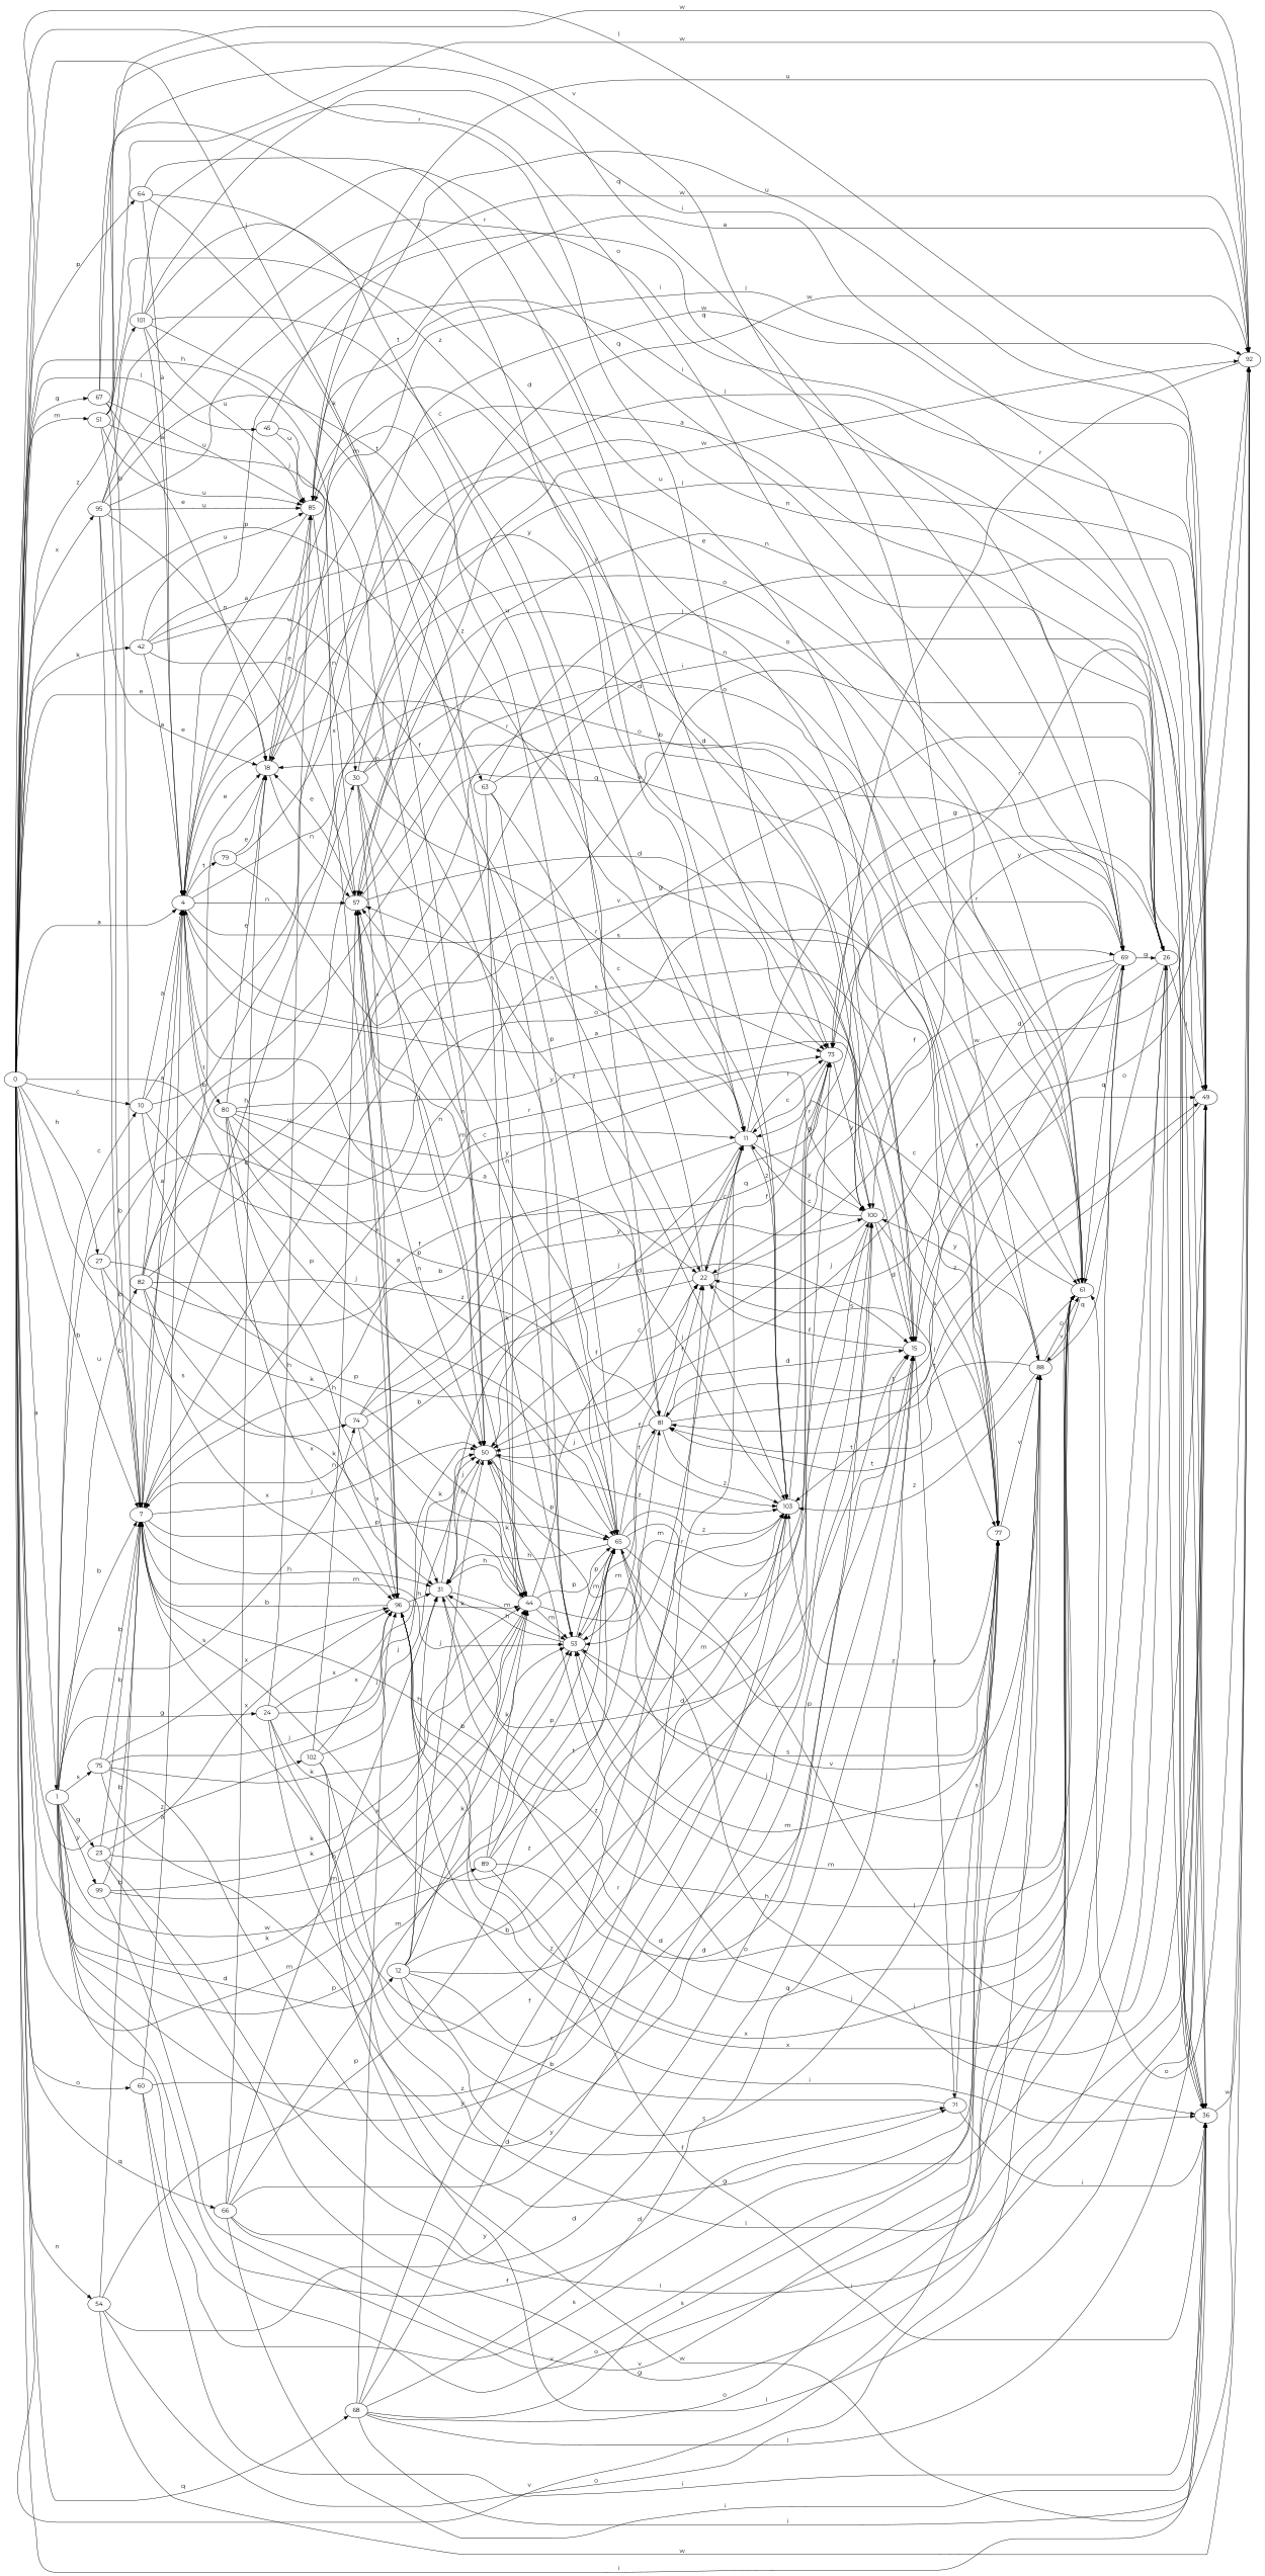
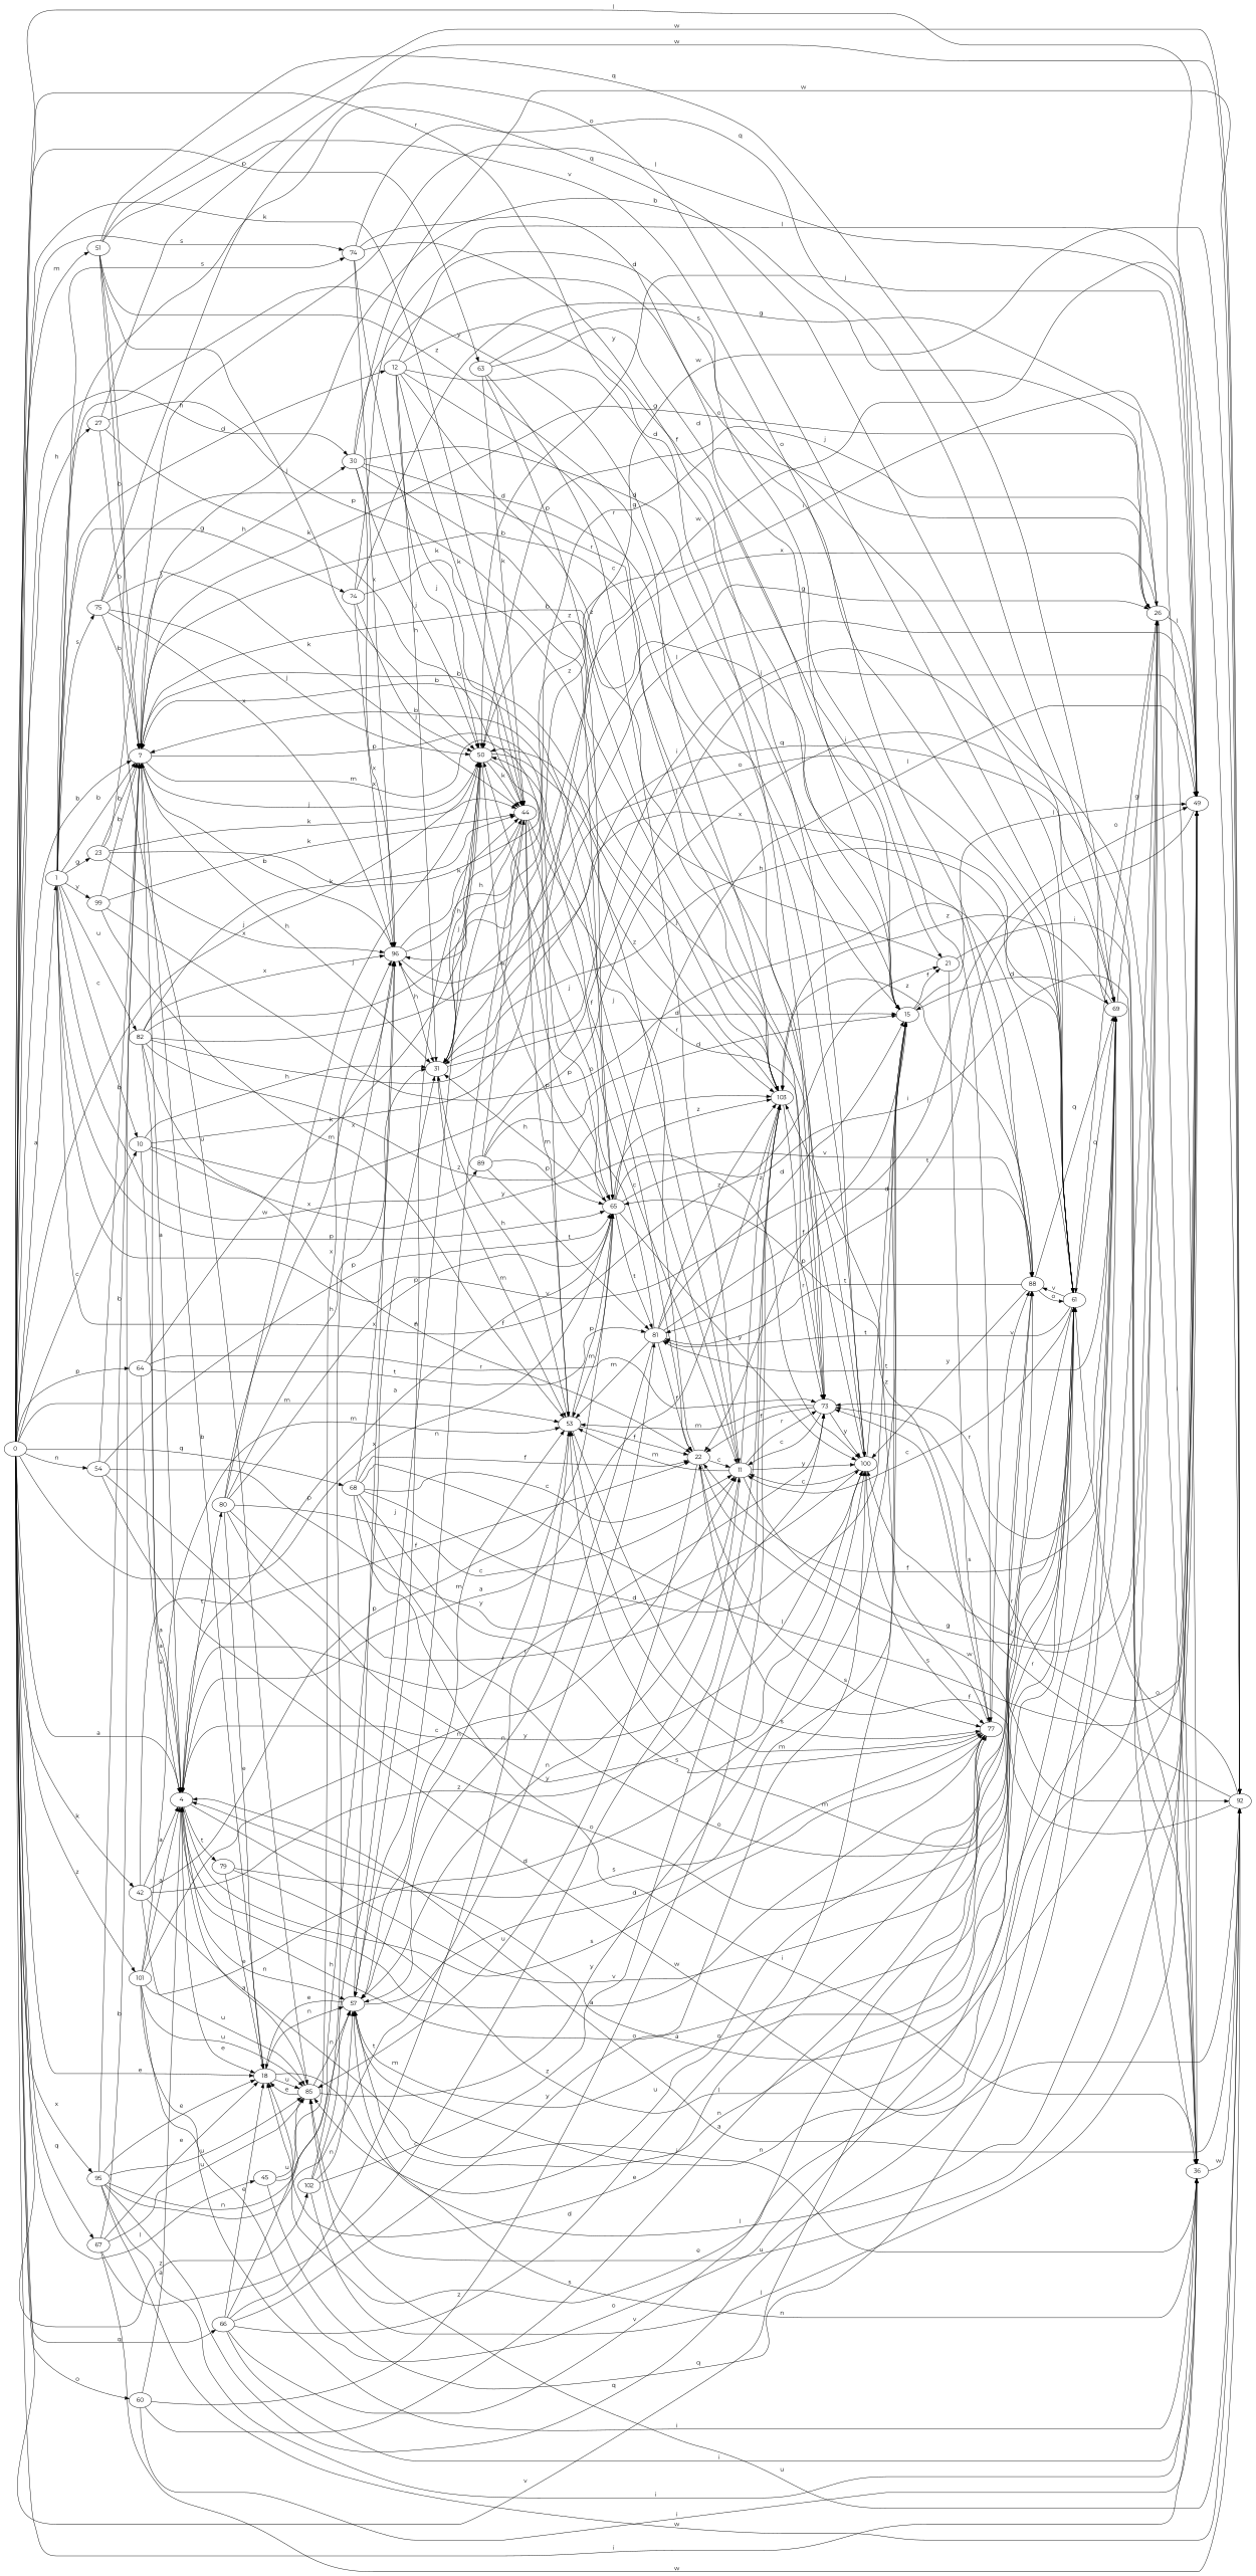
  strict digraph {
    fontname=Montserrat
    rankdir=LR
    node [fontname=Montserrat]
    edge [fontname=Montserrat]
    0
    1
    4
    7
    10
    18
    27
    30
    36
    n10 [label=50]
    42
    44
    45
    49
    51
    53
    54
    60
    63
    64
    65
    66
    67
    68
    73
    74
    88
    95
    101
    102
    12
    21
    23
    24
    69
    75
    82
    89
    99
    100
    57
    61
    77
    79
    80
    26
    31
    92
    85
    103
    15
    96
    22
    11
    81
    0 -> 1 [label=a]
    0 -> 4 [label=a]
    0 -> 7 [label=b]
    0 -> 10 [label=c]
    0 -> 18 [label=e]
    0 -> 27 [label=h]
    0 -> 30 [label=h]
    0 -> 36 [label=i]
    0 -> n10 [label=j]
    0 -> 42 [label=k]
    0 -> 44 [label=k]
    0 -> 45 [label=l]
    0 -> 49 [label=l]
    0 -> 51 [label=m]
    0 -> 53 [label=m]
    0 -> 54 [label=n]
    0 -> 60 [label=o]
    0 -> 63 [label=p]
    0 -> 64 [label=p]
    0 -> 65 [label=p]
    0 -> 66 [label=q]
    0 -> 67 [label=q]
    0 -> 68 [label=q]
    0 -> 73 [label=r]
    0 -> 74 [label=s]
    0 -> 88 [label=v]
    0 -> 95 [label=x]
    0 -> 101 [label=z]
    0 -> 102 [label=z]
    1 -> 7 [label=b]
    1 -> 10 [label=c]
    1 -> 65 [label=p]
    1 -> 74 [label=s]
    1 -> 88 [label=v]
    1 -> 12 [label=d]
    1 -> 21 [label=f]
    1 -> 23 [label=g]
    1 -> 24 [label=g]
    1 -> 69 [label=q]
    1 -> 75 [label=s]
    1 -> 82 [label=u]
    1 -> 89 [label=w]
    1 -> 99 [label=y]
    1 -> 100 [label=y]
    4 -> 18 [label=e]
    4 -> 73 [label=r]
    4 -> 88 [label=v]
    4 -> 100 [label=y]
    4 -> 57 [label=n]
    4 -> 61 [label=o]
    4 -> 77 [label=s]
    4 -> 79 [label=t]
    4 -> 80 [label=t]
    7 -> 4 [label=a]
    7 -> 30 [label=h]
    7 -> n10 [label=j]
    7 -> 53 [label=m]
    7 -> 65 [label=p]
    7 -> 26 [label=g]
    7 -> 31 [label=h]
    10 -> 4 [label=a]
    10 -> 49 [label=l]
    10 -> 100 [label=y]
    10 -> 31 [label=h]
    10 -> 92 [label=w]
    18 -> 7 [label=b]
    18 -> 49 [label=l]
    18 -> 57 [label=n]
    18 -> 85 [label=u]
    27 -> 7 [label=b]
    27 -> 44 [label=k]
    27 -> 65 [label=p]
    27 -> 61 [label=o]
    30 -> n10 [label=j]
    30 -> 73 [label=r]
    30 -> 61 [label=o]
    30 -> 92 [label=w]
    30 -> 103 [label=z]
    30 -> 15 [label=d]
    30 -> 96 [label=x]
    36 -> 57 [label=n]
    36 -> 92 [label=w]
    n10 -> 44 [label=k]
    n10 -> 65 [label=p]
    n10 -> 57 [label=n]
    n10 -> 31 [label=h]
    n10 -> 103 [label=z]
    n10 -> 22 [label=f]
    42 -> 4 [label=a]
    42 -> 36 [label=i]
    42 -> 65 [label=p]
    42 -> 85 [label=u]
    42 -> 103 [label=z]
    42 -> 22 [label=f]
    44 -> 53 [label=m]
    44 -> 65 [label=p]
    44 -> 73 [label=r]
    44 -> 57 [label=n]
    44 -> 31 [label=h]
    44 -> 11 [label=c]
    45 -> 69 [label=q]
    45 -> 85 [label=u]
    45 -> 96 [label=x]
    49 -> n10 [label=j]
    49 -> 73 [label=r]
    49 -> 85 [label=u]
    49 -> 81 [label=t]
    51 -> 7 [label=b]
    51 -> n10 [label=j]
    51 -> 88 [label=v]
    51 -> 69 [label=q]
    51 -> 92 [label=w]
    51 -> 85 [label=u]
    51 -> 103 [label=z]
    53 -> 65 [label=p]
    53 -> 57 [label=n]
    53 -> 77 [label=s]
    53 -> 31 [label=h]
    53 -> 22 [label=f]
    54 -> 7 [label=b]
    54 -> 65 [label=p]
    54 -> 100 [label=y]
    54 -> 61 [label=o]
    54 -> 92 [label=w]
    60 -> 4 [label=a]
    60 -> 36 [label=i]
    60 -> 77 [label=s]
    60 -> 103 [label=z]
    63 -> 44 [label=k]
    63 -> 65 [label=p]
    63 -> 61 [label=o]
    63 -> 15 [label=d]
    63 -> 11 [label=c]
    64 -> 4 [label=a]
    64 -> 44 [label=k]
    64 -> 73 [label=r]
    64 -> 81 [label=t]
    65 -> 4 [label=a]
    65 -> 36 [label=i]
    65 -> 49 [label=l]
    65 -> 53 [label=m]
    65 -> 88 [label=v]
    65 -> 100 [label=y]
    65 -> 31 [label=h]
    65 -> 103 [label=z]
    65 -> 81 [label=t]
    66 -> 18 [label=e]
    66 -> 36 [label=i]
    66 -> 53 [label=m]
    66 -> 88 [label=v]
    66 -> 100 [label=y]
    66 -> 31 [label=h]
    66 -> 15 [label=d]
    67 -> 7 [label=b]
    67 -> 18 [label=e]
    67 -> 92 [label=w]
    67 -> 85 [label=u]
    67 -> 11 [label=c]
    68 -> 36 [label=i]
    68 -> 49 [label=l]
    68 -> 61 [label=o]
    68 -> 77 [label=s]
    68 -> 15 [label=d]
    68 -> 96 [label=x]
    68 -> 22 [label=f]
    68 -> 11 [label=c]
    73 -> 53 [label=m]
    73 -> 100 [label=y]
    73 -> 22 [label=f]
    73 -> 11 [label=c]
    74 -> 44 [label=k]
    74 -> 69 [label=q]
    74 -> 100 [label=y]
    74 -> 15 [label=d]
    74 -> 96 [label=x]
    88 -> n10 [label=j]
    88 -> 69 [label=q]
    88 -> 100 [label=y]
    88 -> 61 [label=o]
    88 -> 103 [label=z]
    88 -> 81 [label=t]
    95 -> 7 [label=b]
    95 -> 18 [label=e]
    95 -> 36 [label=i]
    95 -> 69 [label=q]
    95 -> 57 [label=n]
    95 -> 92 [label=w]
    95 -> 85 [label=u]
    95 -> 81 [label=t]
    101 -> 4 [label=a]
    101 -> 36 [label=i]
    101 -> 53 [label=m]
    101 -> 61 [label=o]
    101 -> 85 [label=u]
    101 -> 15 [label=d]
    101 -> 11 [label=c]
    102 -> n10 [label=j]
    102 -> 49 [label=l]
    102 -> 57 [label=n]
    102 -> 103 [label=z]
    102 -> 96 [label=x]
    12 -> n10 [label=j]
    12 -> 44 [label=k]
    12 -> 73 [label=r]
    12 -> 21 [label=f]
    12 -> 77 [label=s]
    12 -> 31 [label=h]
    12 -> 103 [label=z]
    12 -> 15 [label=d]
    21 -> 7 [label=b]
    21 -> 36 [label=i]
    21 -> 77 [label=s]
    23 -> 7 [label=b]
    23 -> 44 [label=k]
    23 -> 49 [label=l]
    23 -> 26 [label=g]
    23 -> 96 [label=x]
    24 -> n10 [label=j]
    24 -> 49 [label=l]
    24 -> 26 [label=g]
-   24 -> 85 [label=u]
    24 -> 103 [label=z]
    24 -> 96 [label=x]
    69 -> 18 [label=e]
    69 -> 73 [label=r]
    69 -> 26 [label=g]
    69 -> 103 [label=z]
    69 -> 15 [label=d]
    69 -> 22 [label=f]
    69 -> 81 [label=t]
    75 -> 7 [label=b]
    75 -> n10 [label=j]
    75 -> 44 [label=k]
    75 -> 92 [label=w]
    75 -> 15 [label=d]
    75 -> 96 [label=x]
    82 -> 4 [label=a]
    82 -> 36 [label=i]
    82 -> 44 [label=k]
    82 -> 49 [label=l]
    82 -> 92 [label=w]
    82 -> 103 [label=z]
    82 -> 96 [label=x]
    82 -> 22 [label=f]
    89 -> 36 [label=i]
    89 -> 44 [label=k]
    89 -> 65 [label=p]
    89 -> 15 [label=d]
    89 -> 81 [label=t]
    99 -> 7 [label=b]
    99 -> 44 [label=k]
    99 -> 53 [label=m]
    99 -> 61 [label=o]
    100 -> 7 [label=b]
    100 -> n10 [label=j]
    100 -> 77 [label=s]
    100 -> 15 [label=d]
    100 -> 11 [label=c]
    57 -> 18 [label=e]
    57 -> 53 [label=m]
    57 -> 61 [label=o]
    57 -> 15 [label=d]
    57 -> 96 [label=x]
    61 -> 53 [label=m]
    61 -> 88 [label=v]
    61 -> 69 [label=q]
    61 -> 57 [label=n]
    61 -> 31 [label=h]
    61 -> 96 [label=x]
    61 -> 11 [label=c]
    61 -> 81 [label=t]
    77 -> 4 [label=a]
    77 -> 18 [label=e]
    77 -> 53 [label=m]
    77 -> 65 [label=p]
    77 -> 88 [label=v]
    77 -> 85 [label=u]
    77 -> 103 [label=z]
    79 -> 18 [label=e]
    79 -> 49 [label=l]
    79 -> 77 [label=s]
    80 -> 18 [label=e]
    80 -> n10 [label=j]
    80 -> 65 [label=p]
    80 -> 73 [label=r]
    80 -> 100 [label=y]
    80 -> 31 [label=h]
    80 -> 96 [label=x]
    80 -> 11 [label=c]
    26 -> 4 [label=a]
    26 -> 7 [label=b]
    26 -> 36 [label=i]
    26 -> n10 [label=j]
    26 -> 49 [label=l]
    26 -> 100 [label=y]
    26 -> 57 [label=n]
    26 -> 61 [label=o]
    26 -> 96 [label=x]
    31 -> n10 [label=j]
    31 -> 53 [label=m]
    31 -> 69 [label=q]
    31 -> 26 [label=g]
    31 -> 15 [label=d]
    92 -> 4 [label=a]
    92 -> 73 [label=r]
    92 -> 61 [label=o]
    92 -> 85 [label=u]
    92 -> 22 [label=f]
    85 -> 4 [label=a]
    85 -> 18 [label=e]
    85 -> 100 [label=y]
    85 -> 57 [label=n]
    103 -> 4 [label=a]
    103 -> 7 [label=b]
    103 -> 73 [label=r]
    15 -> 49 [label=l]
    15 -> 21 [label=f]
    15 -> 22 [label=f]
    96 -> 7 [label=b]
    96 -> 36 [label=i]
    96 -> 44 [label=k]
    96 -> 61 [label=o]
    96 -> 31 [label=h]
    22 -> 7 [label=b]
    22 -> 77 [label=s]
    22 -> 92 [label=w]
    22 -> 85 [label=u]
    22 -> 11 [label=c]
    11 -> 7 [label=b]
    11 -> n10 [label=j]
    11 -> 53 [label=m]
    11 -> 73 [label=r]
    11 -> 100 [label=y]
    11 -> 57 [label=n]
    11 -> 26 [label=g]
    11 -> 103 [label=z]
    81 -> n10 [label=j]
    81 -> 49 [label=l]
    81 -> 53 [label=m]
    81 -> 57 [label=n]
    81 -> 103 [label=z]
    81 -> 15 [label=d]
    81 -> 22 [label=f]
  }
